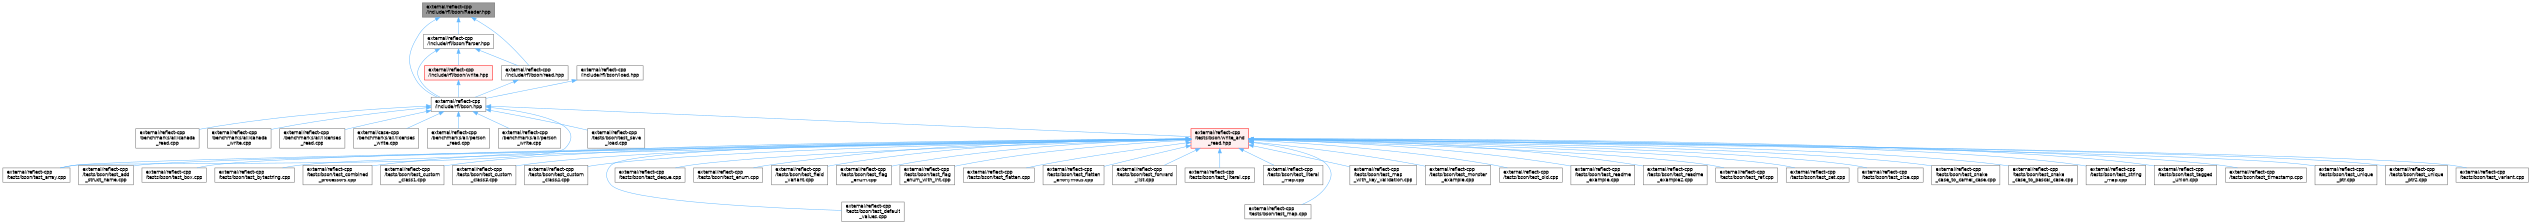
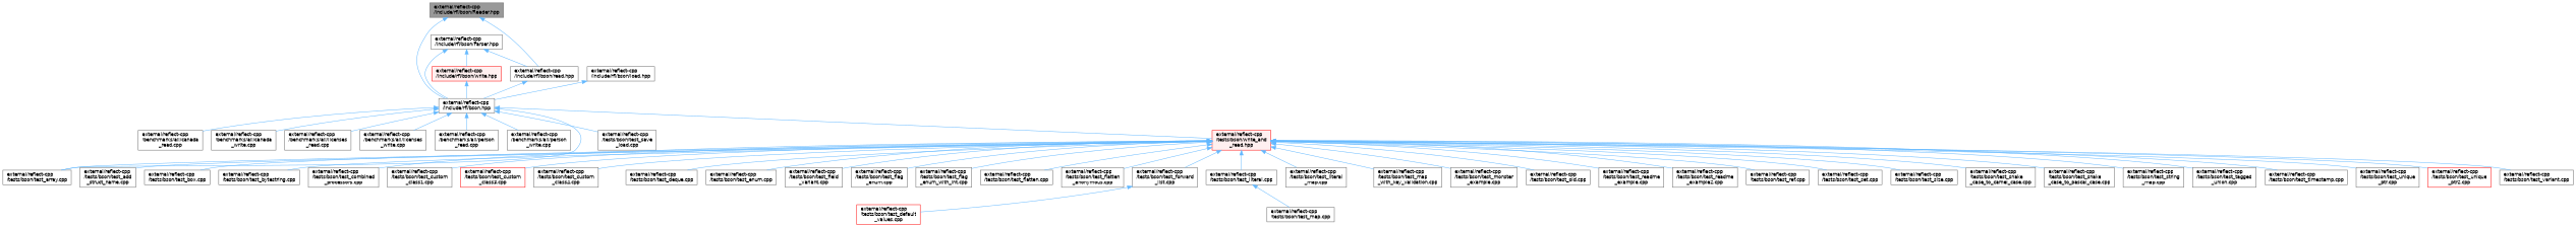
  digraph {
    node [color=grey40 fillcolor=white fontname=Helvetica fontsize=10 shape=box style=filled]
    edge [color=steelblue1 dir=back fontname=Helvetica fontsize=10 labelfontname=Helvetica labelfontsize=10 style=solid]
    n1 [color=gray40 fillcolor=grey60 fontcolor=black height=0.2 label="external/reflect-cpp\l/include/rfl/bson/Reader.hpp" width=0.4]
    n2 [height=0.2 label="external/reflect-cpp\l/include/rfl/bson.hpp" width=0.4]
    n3 [height=0.2 label="external/reflect-cpp\l/include/rfl/bson/Parser.hpp" width=0.4]
    n4 [height=0.2 label="external/reflect-cpp\l/include/rfl/bson/read.hpp" width=0.4]
    n5 [height=0.2 label="external/reflect-cpp\l/benchmarks/all/canada\l_read.cpp" width=0.4]
    n6 [height=0.2 label="external/reflect-cpp\l/benchmarks/all/canada\l_write.cpp" width=0.4]
    n7 [height=0.2 label="external/reflect-cpp\l/benchmarks/all/licenses\l_read.cpp" width=0.4]
-   n8 [height=0.2 label="external/case-cpp\l/benchmarks/all/licenses\l_write.cpp" width=0.4]
+   n8 [height=0.2 label="external/reflect-cpp\l/benchmarks/all/licenses\l_write.cpp" width=0.4]
    n9 [height=0.2 label="external/reflect-cpp\l/benchmarks/all/person\l_read.cpp" width=0.4]
    n10 [height=0.2 label="external/reflect-cpp\l/benchmarks/all/person\l_write.cpp" width=0.4]
    n11 [height=0.2 label="external/reflect-cpp\l/tests/bson/test_array.cpp" width=0.4]
    n12 [height=0.2 label="external/reflect-cpp\l/tests/bson/test_save\l_load.cpp" width=0.4]
    n13 [color=red fillcolor="#FFF0F0" height=0.2 label="external/reflect-cpp\l/tests/bson/write_and\l_read.hpp" width=0.4]
    n14 [color=red fillcolor="#FFF0F0" height=0.2 label="external/reflect-cpp\l/include/rfl/bson/write.hpp" width=0.4]
    n15 [height=0.2 label="external/reflect-cpp\l/tests/bson/test_add\l_struct_name.cpp" width=0.4]
    n16 [height=0.2 label="external/reflect-cpp\l/tests/bson/test_box.cpp" width=0.4]
    n17 [height=0.2 label="external/reflect-cpp\l/tests/bson/test_bytestring.cpp" width=0.4]
    n18 [height=0.2 label="external/reflect-cpp\l/tests/bson/test_combined\l_processors.cpp" width=0.4]
    n19 [height=0.2 label="external/reflect-cpp\l/tests/bson/test_custom\l_class1.cpp" width=0.4]
-   n20 [height=0.2 label="external/reflect-cpp\l/tests/bson/test_custom\l_class3.cpp" width=0.4]
+   n20 [color=red height=0.2 label="external/reflect-cpp\l/tests/bson/test_custom\l_class3.cpp" width=0.4]
    n21 [height=0.2 label="external/reflect-cpp\l/tests/bson/test_custom\l_class4.cpp" width=0.4]
-   n22 [height=0.2 label="external/reflect-cpp\l/tests/bson/test_default\l_values.cpp" width=0.4]
+   n22 [color=red height=0.2 label="external/reflect-cpp\l/tests/bson/test_default\l_values.cpp" width=0.4]
    n23 [height=0.2 label="external/reflect-cpp\l/tests/bson/test_deque.cpp" width=0.4]
    n24 [height=0.2 label="external/reflect-cpp\l/tests/bson/test_enum.cpp" width=0.4]
    n25 [height=0.2 label="external/reflect-cpp\l/tests/bson/test_field\l_variant.cpp" width=0.4]
    n26 [height=0.2 label="external/reflect-cpp\l/tests/bson/test_flag\l_enum.cpp" width=0.4]
    n27 [height=0.2 label="external/reflect-cpp\l/tests/bson/test_flag\l_enum_with_int.cpp" width=0.4]
    n28 [height=0.2 label="external/reflect-cpp\l/tests/bson/test_flatten.cpp" width=0.4]
    n29 [height=0.2 label="external/reflect-cpp\l/tests/bson/test_flatten\l_anonymous.cpp" width=0.4]
    n30 [height=0.2 label="external/reflect-cpp\l/tests/bson/test_forward\l_list.cpp" width=0.4]
    n31 [height=0.2 label="external/reflect-cpp\l/tests/bson/test_literal.cpp" width=0.4]
    n32 [height=0.2 label="external/reflect-cpp\l/tests/bson/test_literal\l_map.cpp" width=0.4]
    n33 [height=0.2 label="external/reflect-cpp\l/tests/bson/test_map.cpp" width=0.4]
    n34 [height=0.2 label="external/reflect-cpp\l/tests/bson/test_map\l_with_key_validation.cpp" width=0.4]
    n35 [height=0.2 label="external/reflect-cpp\l/tests/bson/test_monster\l_example.cpp" width=0.4]
    n36 [height=0.2 label="external/reflect-cpp\l/tests/bson/test_oid.cpp" width=0.4]
    n37 [height=0.2 label="external/reflect-cpp\l/tests/bson/test_readme\l_example.cpp" width=0.4]
    n38 [height=0.2 label="external/reflect-cpp\l/tests/bson/test_readme\l_example2.cpp" width=0.4]
    n39 [height=0.2 label="external/reflect-cpp\l/tests/bson/test_ref.cpp" width=0.4]
    n40 [height=0.2 label="external/reflect-cpp\l/tests/bson/test_set.cpp" width=0.4]
    n41 [height=0.2 label="external/reflect-cpp\l/tests/bson/test_size.cpp" width=0.4]
    n42 [height=0.2 label="external/reflect-cpp\l/tests/bson/test_snake\l_case_to_camel_case.cpp" width=0.4]
    n43 [height=0.2 label="external/reflect-cpp\l/tests/bson/test_snake\l_case_to_pascal_case.cpp" width=0.4]
    n44 [height=0.2 label="external/reflect-cpp\l/tests/bson/test_string\l_map.cpp" width=0.4]
    n45 [height=0.2 label="external/reflect-cpp\l/tests/bson/test_tagged\l_union.cpp" width=0.4]
    n46 [height=0.2 label="external/reflect-cpp\l/tests/bson/test_timestamp.cpp" width=0.4]
    n47 [height=0.2 label="external/reflect-cpp\l/tests/bson/test_unique\l_ptr.cpp" width=0.4]
-   n48 [height=0.2 label="external/reflect-cpp\l/tests/bson/test_unique\l_ptr2.cpp" width=0.4]
+   n48 [color=red height=0.2 label="external/reflect-cpp\l/tests/bson/test_unique\l_ptr2.cpp" width=0.4]
    n49 [height=0.2 label="external/reflect-cpp\l/tests/bson/test_variant.cpp" width=0.4]
    n50 [height=0.2 label="external/reflect-cpp\l/include/rfl/bson/load.hpp" width=0.4]
    n1 -> n2
-   n1 -> n3
    n1 -> n4
    n2 -> n5
    n2 -> n6
    n2 -> n7
    n2 -> n8
    n2 -> n9
    n2 -> n10
    n2 -> n11
    n2 -> n12
    n2 -> n13
    n3 -> n2
    n3 -> n4
    n3 -> n14
    n4 -> n2
    n13 -> n11
    n13 -> n15
    n13 -> n16
    n13 -> n17
    n13 -> n18
    n13 -> n19
    n13 -> n20
    n13 -> n21
-   n13 -> n22
+   n30 -> n22
    n13 -> n23
    n13 -> n24
    n13 -> n25
    n13 -> n26
    n13 -> n27
    n13 -> n28
    n13 -> n29
    n13 -> n30
    n13 -> n31
    n13 -> n32
-   n13 -> n33
+   n31 -> n33
    n13 -> n34
    n13 -> n35
    n13 -> n36
    n13 -> n37
    n13 -> n38
    n13 -> n39
    n13 -> n40
    n13 -> n41
    n13 -> n42
    n13 -> n43
    n13 -> n44
    n13 -> n45
    n13 -> n46
    n13 -> n47
    n13 -> n48
    n13 -> n49
    n14 -> n2
    n50 -> n2
  }
